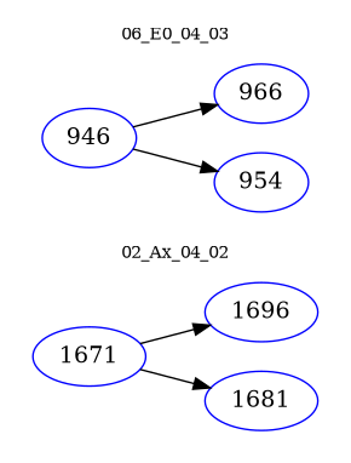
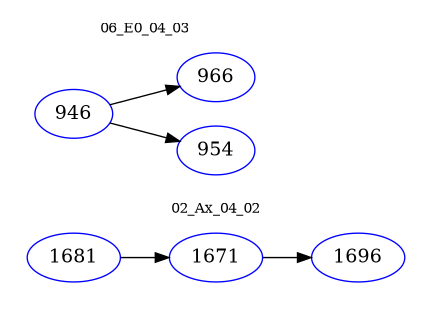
  digraph {
    rankdir=LR
    node [color=blue]
    edge [color=black]
    n1 [label=1671]
    n2 [label=1681]
    n3 [label=1696]
    n4 [label=946]
    n5 [label=954]
    n6 [label=966]
    subgraph cluster_1 {
      color=white
      fontsize=10
      label="02_Ax_04_02"
      n1
      n2
      n3
    }
    subgraph cluster_2 {
      color=white
      fontsize=10
      label="06_E0_04_03"
      n4
      n5
      n6
    }
-   n1 -> n2
+   n2 -> n1
    n1 -> n3
    n4 -> n5
    n4 -> n6
  }
